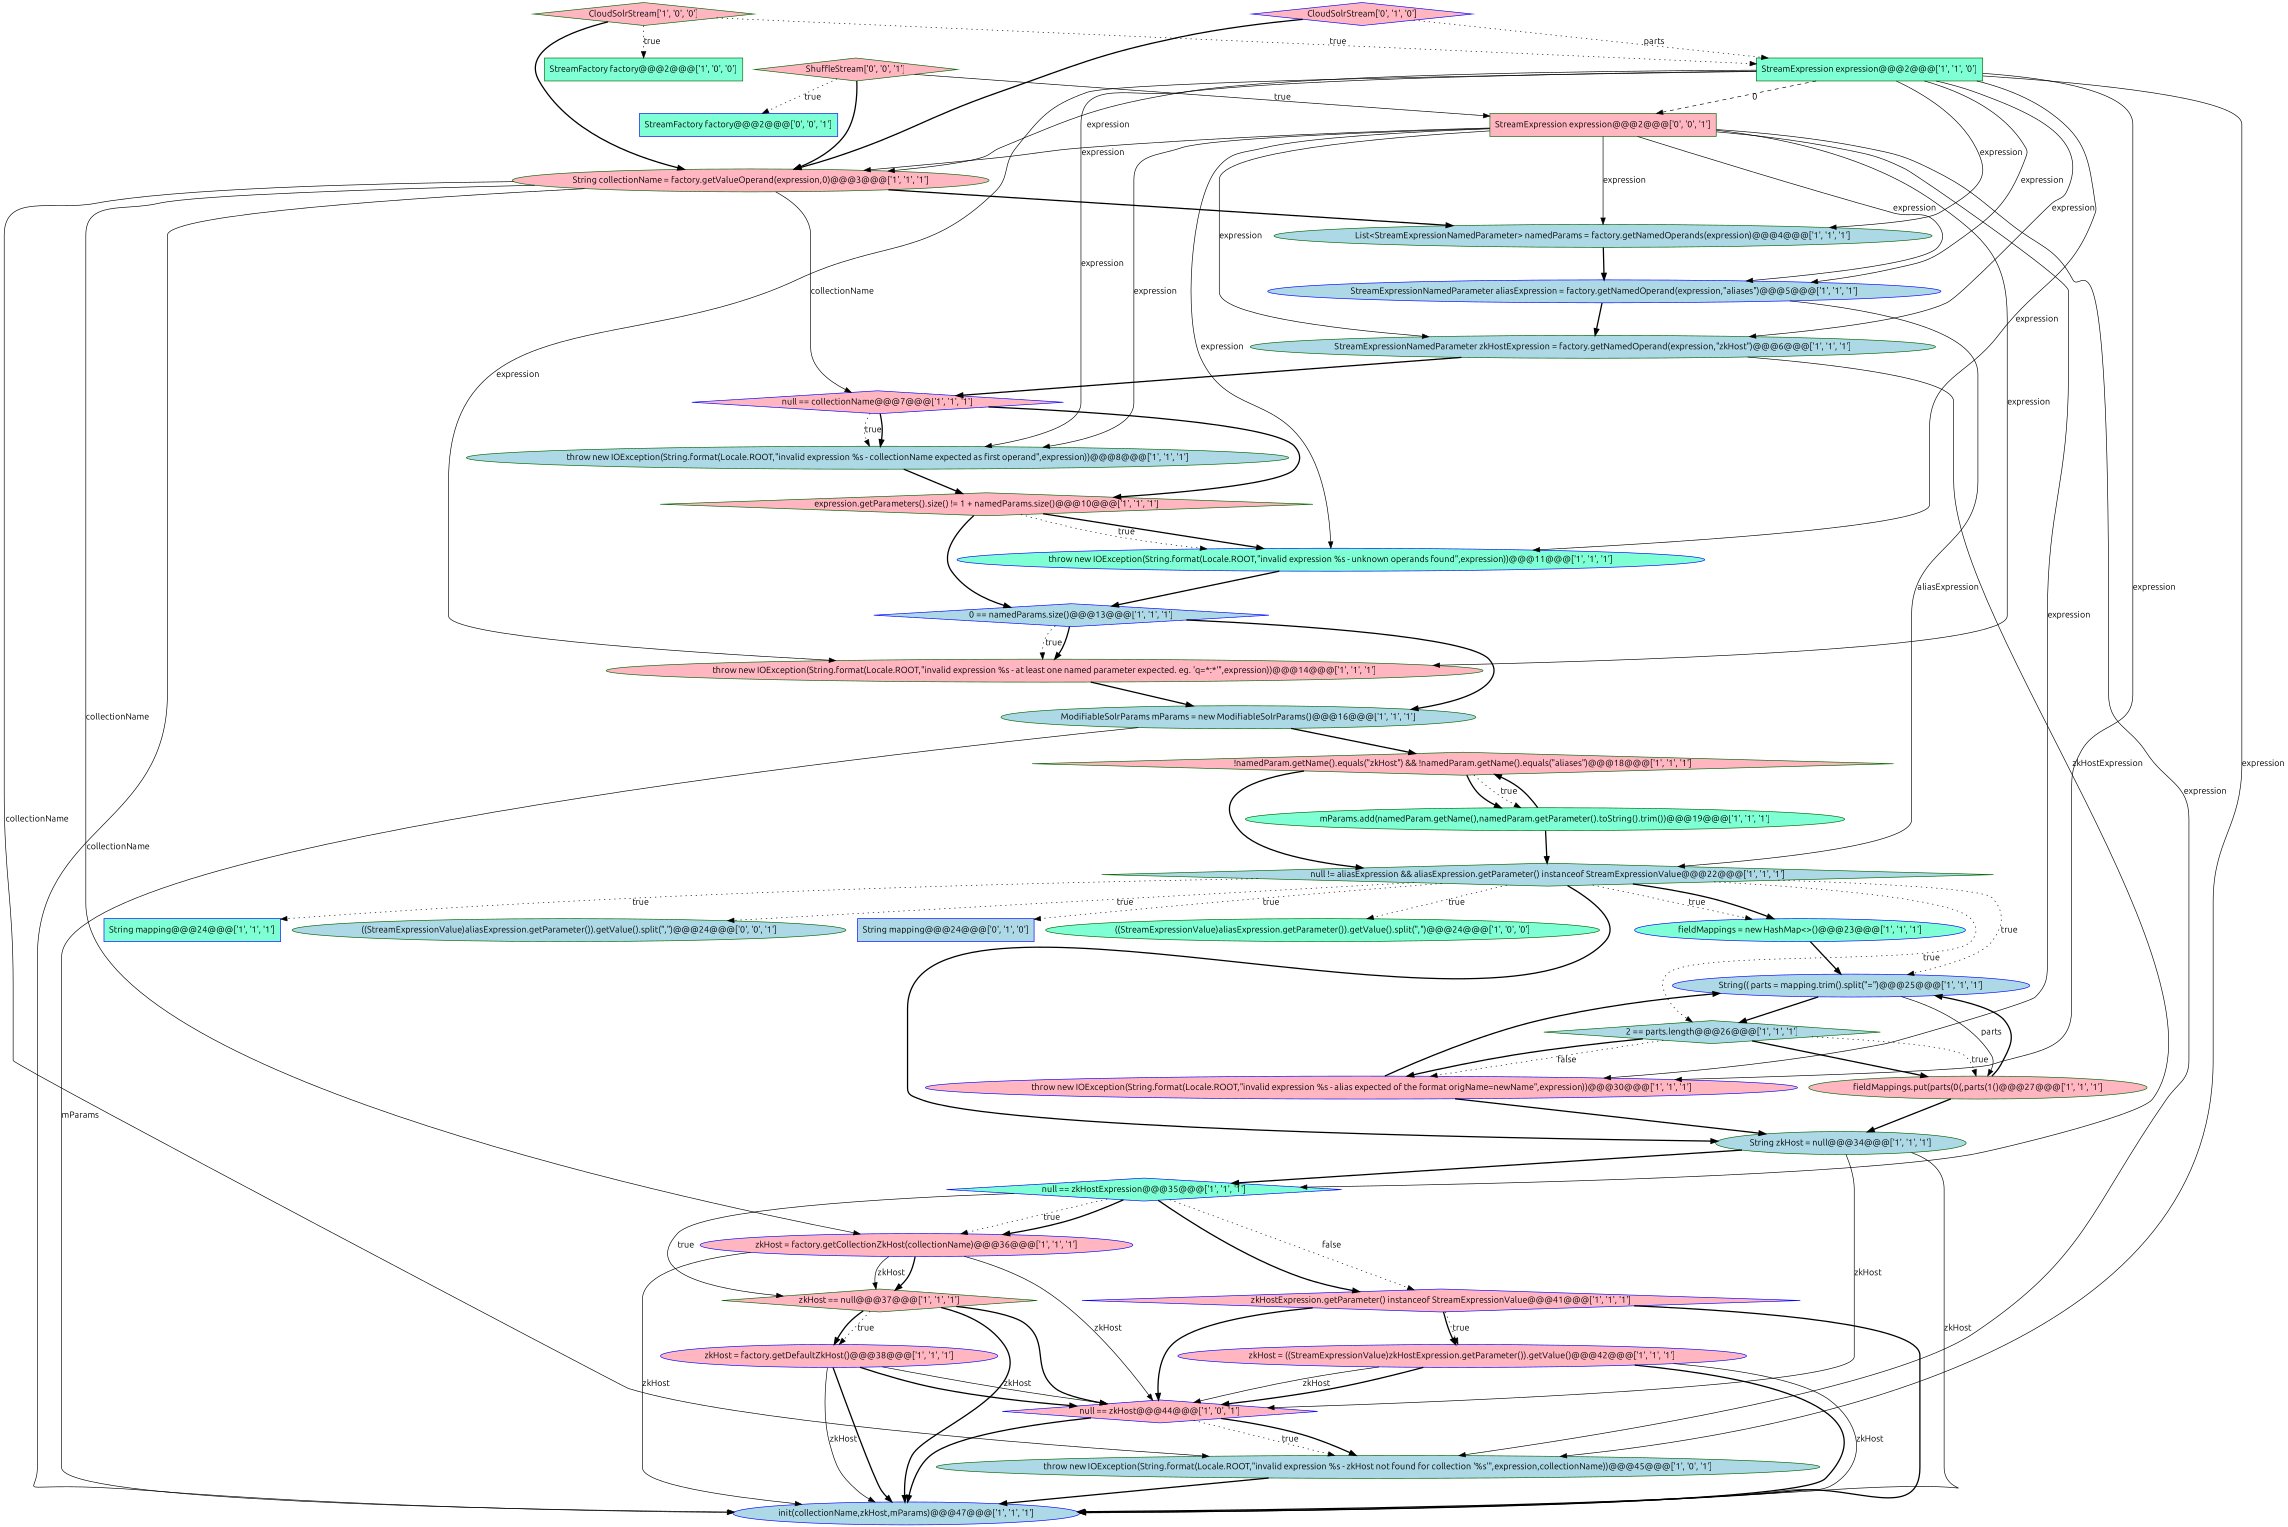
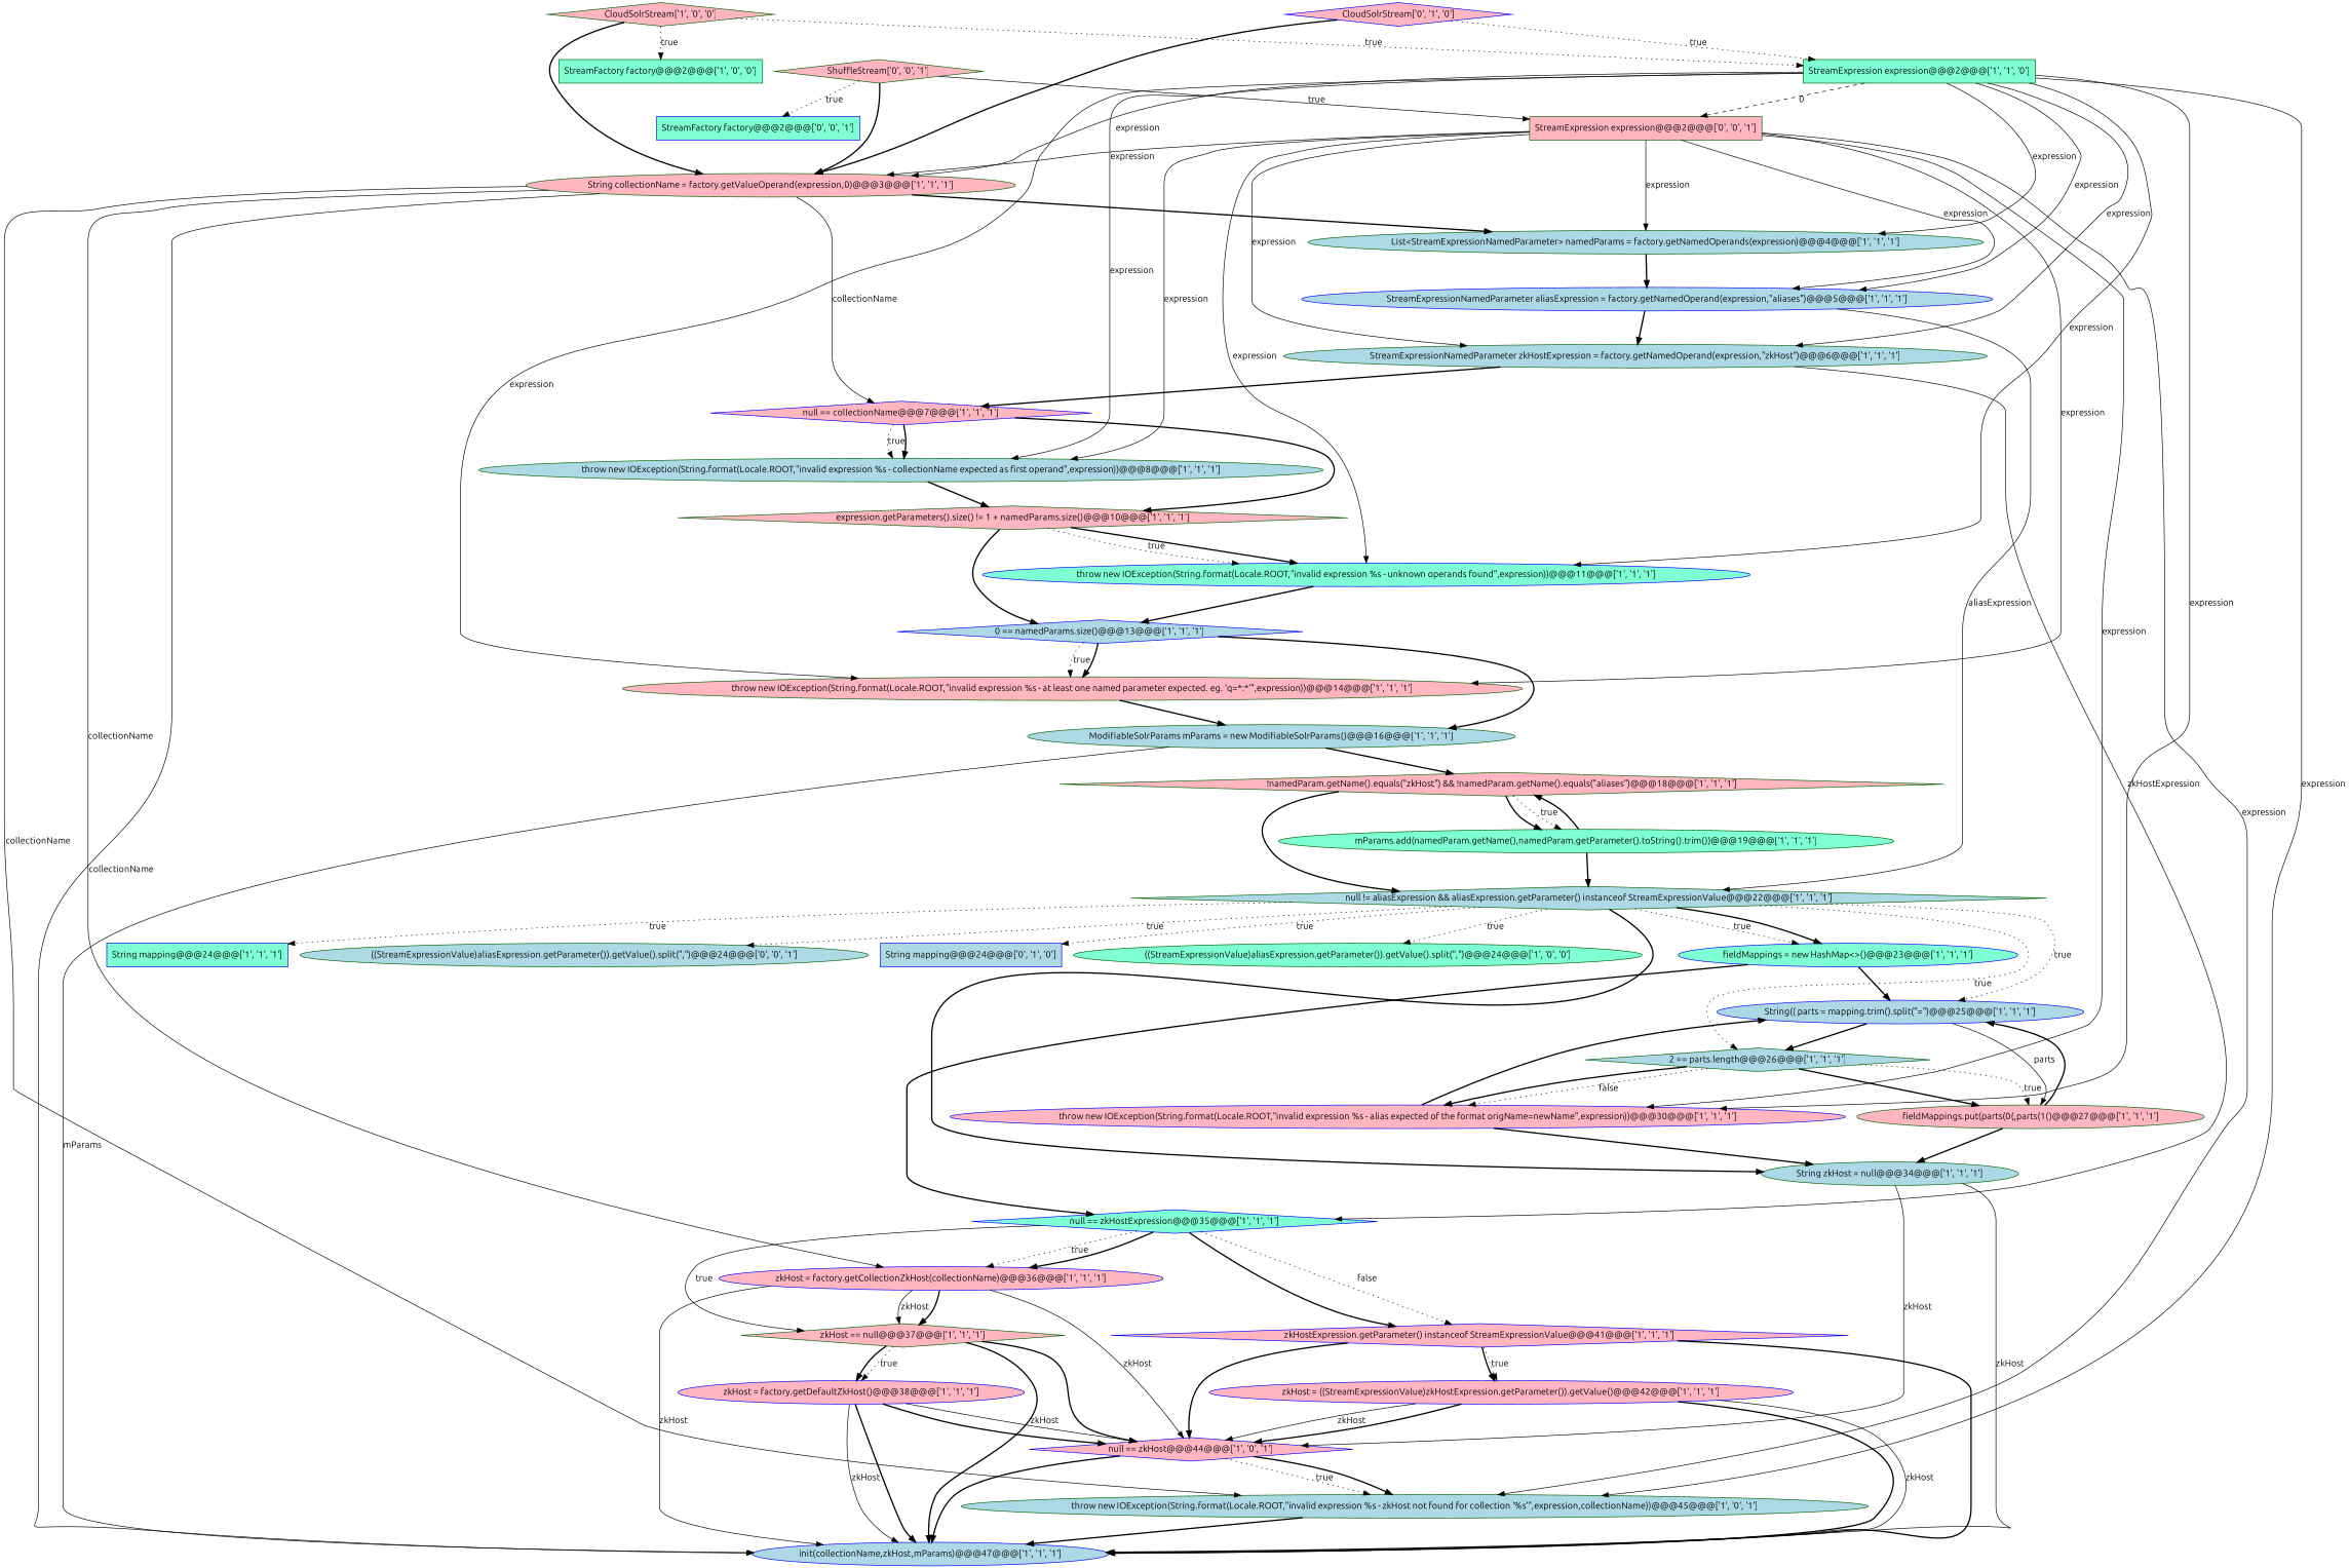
  digraph {
    fontname=Ubuntu
    node [color=darkgreen fillcolor=lightpink fontname=Ubuntu shape=ellipse style=filled]
    edge [fontname=Ubuntu style=bold]
    n1 [color=blue fillcolor=aquamarine label="StreamFactory factory@@@2@@@['0', '0', '1']" shape=box]
    n2 [color=blue label="zkHost = factory.getCollectionZkHost(collectionName)@@@36@@@['1', '1', '1']"]
    n3 [color=blue fillcolor=lightblue label="init(collectionName,zkHost,mParams)@@@47@@@['1', '1', '1']"]
    n4 [label="zkHost == null@@@37@@@['1', '1', '1']" shape=diamond]
    n5 [color=blue label="null == zkHost@@@44@@@['1', '0', '1']" shape=diamond]
    n6 [color=blue label="zkHost = factory.getDefaultZkHost()@@@38@@@['1', '1', '1']"]
    n7 [fillcolor=lightblue label="throw new IOException(String.format(Locale.ROOT,\"invalid expression %s - zkHost not found for collection '%s'\",expression,collectionName))@@@45@@@['1', '0', '1']"]
    n8 [color=blue fillcolor=aquamarine label="String mapping@@@24@@@['1', '1', '1']" shape=box]
    n9 [fillcolor=lightblue label="((StreamExpressionValue)aliasExpression.getParameter()).getValue().split(\",\")@@@24@@@['0', '0', '1']"]
    n10 [label="CloudSolrStream['1', '0', '0']" shape=diamond]
    n11 [fillcolor=aquamarine label="StreamExpression expression@@@2@@@['1', '1', '0']" shape=box]
    n12 [label="String collectionName = factory.getValueOperand(expression,0)@@@3@@@['1', '1', '1']"]
    n13 [fillcolor=aquamarine label="StreamFactory factory@@@2@@@['1', '0', '0']" shape=box]
    n14 [label="throw new IOException(String.format(Locale.ROOT,\"invalid expression %s - at least one named parameter expected. eg. 'q=*:*'\",expression))@@@14@@@['1', '1', '1']"]
    n15 [color=blue fillcolor=lightblue label="StreamExpressionNamedParameter aliasExpression = factory.getNamedOperand(expression,\"aliases\")@@@5@@@['1', '1', '1']"]
    n16 [fillcolor=lightblue label="throw new IOException(String.format(Locale.ROOT,\"invalid expression %s - collectionName expected as first operand\",expression))@@@8@@@['1', '1', '1']"]
    n17 [fillcolor=lightblue label="StreamExpressionNamedParameter zkHostExpression = factory.getNamedOperand(expression,\"zkHost\")@@@6@@@['1', '1', '1']"]
    n18 [fillcolor=lightblue label="List<StreamExpressionNamedParameter> namedParams = factory.getNamedOperands(expression)@@@4@@@['1', '1', '1']"]
    n19 [color=blue fillcolor=aquamarine label="throw new IOException(String.format(Locale.ROOT,\"invalid expression %s - unknown operands found\",expression))@@@11@@@['1', '1', '1']"]
    n20 [color=blue label="throw new IOException(String.format(Locale.ROOT,\"invalid expression %s - alias expected of the format origName=newName\",expression))@@@30@@@['1', '1', '1']"]
    n21 [label="StreamExpression expression@@@2@@@['0', '0', '1']" shape=box]
    n22 [color=blue label="null == collectionName@@@7@@@['1', '1', '1']" shape=diamond]
    n23 [color=blue fillcolor=lightblue label="0 == namedParams.size()@@@13@@@['1', '1', '1']" shape=diamond]
    n24 [fillcolor=lightblue label="ModifiableSolrParams mParams = new ModifiableSolrParams()@@@16@@@['1', '1', '1']"]
    n25 [label="!namedParam.getName().equals(\"zkHost\") && !namedParam.getName().equals(\"aliases\")@@@18@@@['1', '1', '1']" shape=diamond]
    n26 [fillcolor=lightblue label="null != aliasExpression && aliasExpression.getParameter() instanceof StreamExpressionValue@@@22@@@['1', '1', '1']" shape=diamond]
    n27 [label="expression.getParameters().size() != 1 + namedParams.size()@@@10@@@['1', '1', '1']" shape=diamond]
    n28 [color=blue fillcolor=aquamarine label="null == zkHostExpression@@@35@@@['1', '1', '1']" shape=diamond]
    n29 [color=blue fillcolor=lightblue label="String(( parts = mapping.trim().split(\"=\")@@@25@@@['1', '1', '1']"]
    n30 [fillcolor=lightblue label="String zkHost = null@@@34@@@['1', '1', '1']"]
    n31 [fillcolor=lightblue label="2 == parts.length@@@26@@@['1', '1', '1']" shape=diamond]
    n32 [color=blue fillcolor=lightblue label="String mapping@@@24@@@['0', '1', '0']" shape=box]
    n33 [fillcolor=aquamarine label="((StreamExpressionValue)aliasExpression.getParameter()).getValue().split(\",\")@@@24@@@['1', '0', '0']"]
    n34 [color=blue fillcolor=aquamarine label="fieldMappings = new HashMap<>()@@@23@@@['1', '1', '1']"]
    n35 [label="fieldMappings.put(parts(0(,parts(1()@@@27@@@['1', '1', '1']"]
    n36 [color=blue label="zkHostExpression.getParameter() instanceof StreamExpressionValue@@@41@@@['1', '1', '1']" shape=diamond]
    n37 [fillcolor=aquamarine label="mParams.add(namedParam.getName(),namedParam.getParameter().toString().trim())@@@19@@@['1', '1', '1']"]
    n38 [color=blue label="CloudSolrStream['0', '1', '0']" shape=diamond]
    n39 [color=blue label="zkHost = ((StreamExpressionValue)zkHostExpression.getParameter()).getValue()@@@42@@@['1', '1', '1']"]
    n40 [label="ShuffleStream['0', '0', '1']" shape=diamond]
    n2 -> n3 [label=zkHost style=solid]
    n2 -> n4
    n2 -> n4 [label=zkHost style=solid]
    n2 -> n5 [label=zkHost style=solid]
    n4 -> n3
    n4 -> n5
    n4 -> n6 [label=true style=dotted]
    n4 -> n6
    n5 -> n3
    n5 -> n7 [label=true style=dotted]
    n5 -> n7
    n6 -> n3 [label=zkHost style=solid]
    n6 -> n3
    n6 -> n5
    n6 -> n5 [label=zkHost style=solid]
    n7 -> n3
    n10 -> n11 [label=true style=dotted]
    n10 -> n12
    n10 -> n13 [label=true style=dotted]
    n11 -> n7 [label=expression style=solid]
    n11 -> n12 [label=expression style=solid]
    n11 -> n14 [label=expression style=solid]
    n11 -> n15 [label=expression style=solid]
    n11 -> n16 [label=expression style=solid]
    n11 -> n17 [label=expression style=solid]
    n11 -> n18 [label=expression style=solid]
    n11 -> n19 [label=expression style=solid]
    n11 -> n20 [label=expression style=solid]
    n11 -> n21 [label=0 style=dashed]
    n12 -> n2 [label=collectionName style=solid]
    n12 -> n3 [label=collectionName style=solid]
    n12 -> n7 [label=collectionName style=solid]
    n12 -> n18
    n12 -> n22 [label=collectionName style=solid]
    n14 -> n24
    n15 -> n17
    n15 -> n26 [label=aliasExpression style=solid]
    n16 -> n27
    n17 -> n22
    n17 -> n28 [label=zkHostExpression style=solid]
    n18 -> n15
    n19 -> n23
    n20 -> n29
    n20 -> n30
    n21 -> n7 [label=expression style=solid]
    n21 -> n12 [label=expression style=solid]
    n21 -> n14 [label=expression style=solid]
    n21 -> n15 [label=expression style=solid]
    n21 -> n16 [label=expression style=solid]
    n21 -> n17 [label=expression style=solid]
    n21 -> n18 [label=expression style=solid]
    n21 -> n19 [label=expression style=solid]
    n21 -> n20 [label=expression style=solid]
    n22 -> n16 [label=true style=dotted]
    n22 -> n16
    n22 -> n27
    n23 -> n14 [label=true style=dotted]
    n23 -> n14
    n23 -> n24
    n24 -> n3 [label=mParams style=solid]
    n24 -> n25
    n25 -> n26
    n25 -> n37
    n25 -> n37 [label=true style=dotted]
    n26 -> n8 [label=true style=dotted]
    n26 -> n9 [label=true style=dotted]
    n26 -> n29 [label=true style=dotted]
    n26 -> n30
    n26 -> n31 [label=true style=dotted]
    n26 -> n32 [label=true style=dotted]
    n26 -> n33 [label=true style=dotted]
    n26 -> n34 [label=true style=dotted]
    n26 -> n34
    n27 -> n19
    n27 -> n19 [label=true style=dotted]
    n27 -> n23
    n28 -> n2 [label=true style=dotted]
    n28 -> n2
    n28 -> n4 [label=true style=solid]
    n28 -> n36
    n28 -> n36 [label=false style=dotted]
    n29 -> n31
    n29 -> n35 [label=parts style=solid]
    n30 -> n3 [label=zkHost style=solid]
    n30 -> n5 [label=zkHost style=solid]
-   n30 -> n28
+   n34 -> n28
    n31 -> n20 [label=false style=dotted]
    n31 -> n20
    n31 -> n35 [label=true style=dotted]
    n31 -> n35
    n34 -> n29
    n35 -> n29
    n35 -> n30
    n36 -> n3
    n36 -> n5
    n36 -> n39
    n36 -> n39 [label=true style=dotted]
    n37 -> n25
    n37 -> n26
-   n38 -> n11 [label=parts style=dotted]
+   n38 -> n11 [label=true style=dotted]
    n38 -> n12
    n39 -> n3
    n39 -> n3 [label=zkHost style=solid]
    n39 -> n5
    n39 -> n5 [label=zkHost style=solid]
    n40 -> n1 [label=true style=dotted]
    n40 -> n12
    n40 -> n21 [label=true style=solid]
  }
